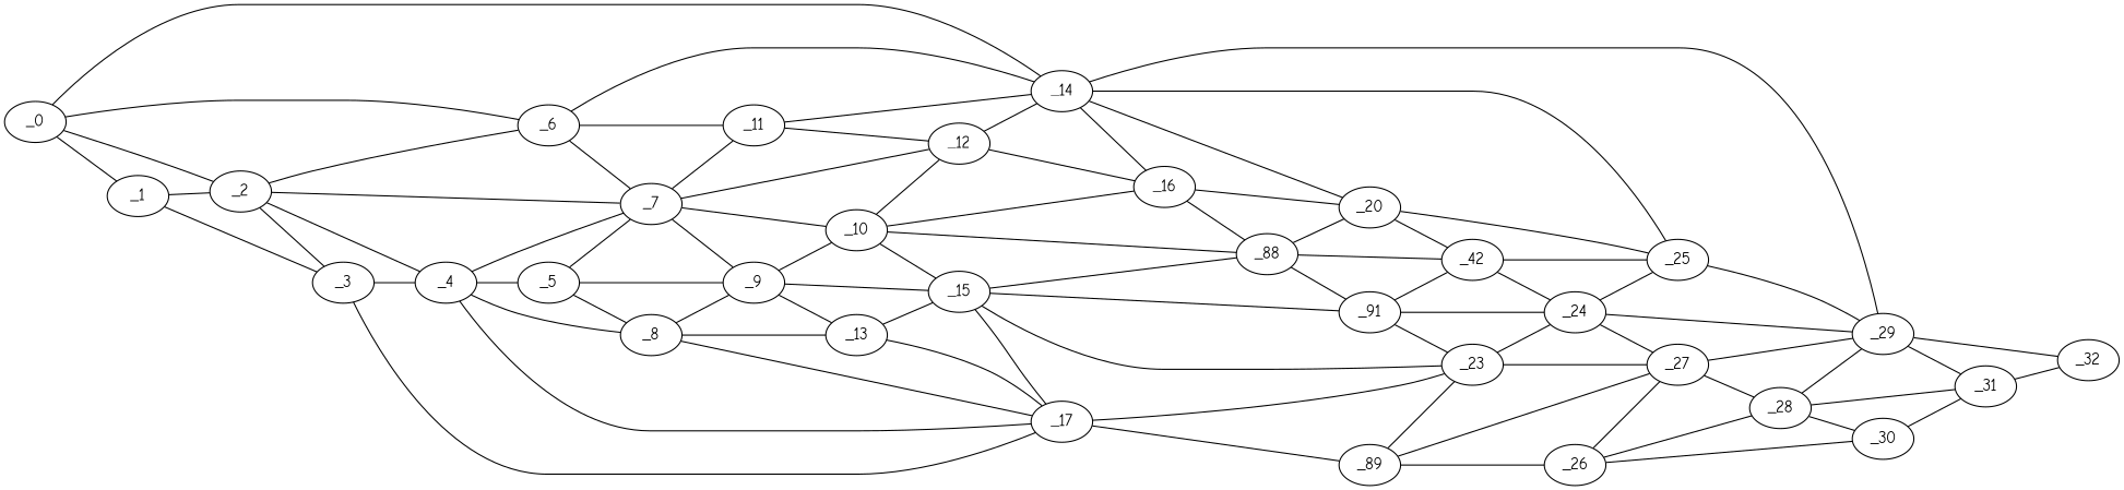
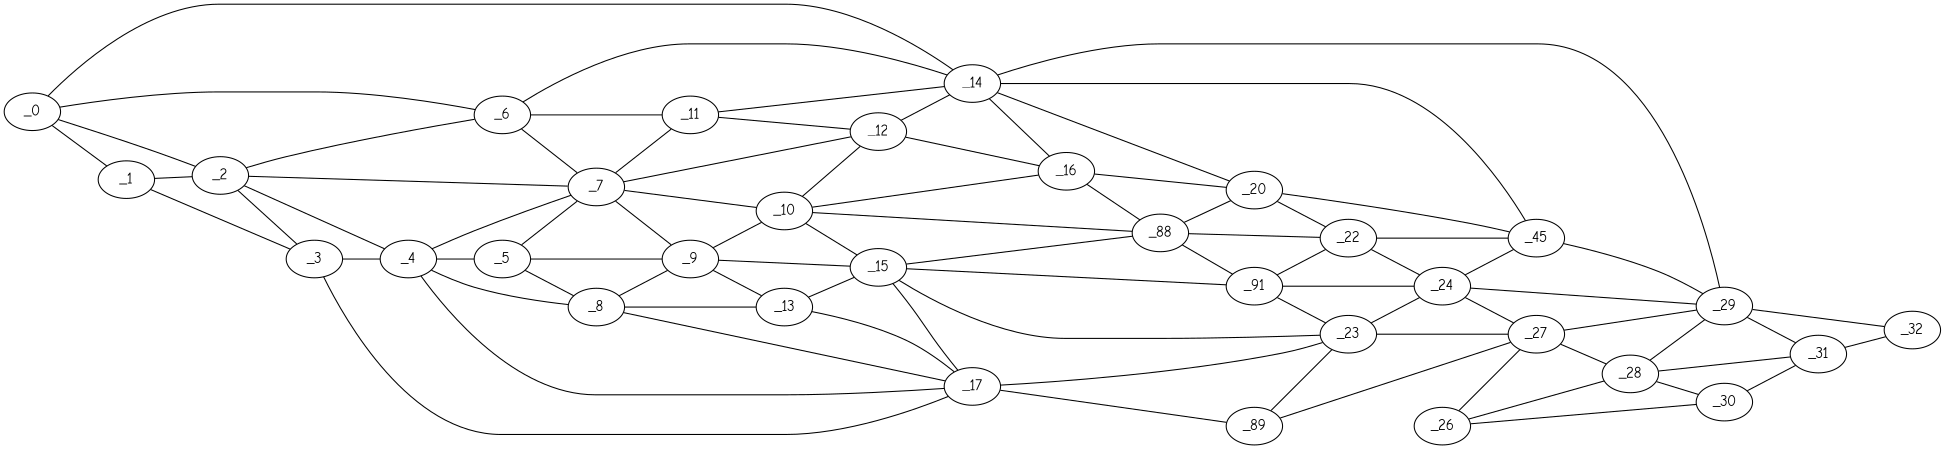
  graph {
    fontname="Comic Neue"
    rankdir=LR
    node [fontname="Comic Neue" x=50 y=57]
    edge [fontname="Comic Neue" valence=2]
    _0 [x=4 y=84]
    _1 [x=6 y=71]
    _2 [x=11 y=74]
    _6 [x=29 y=89]
    _14 [x=59 y=97]
    _3 [x=13 y=64]
    _4 [x=23 y=59]
    _7 [x=35 y=77]
    _11 [y=93]
    _16 [x=62 y=79]
    _20 [x=72 y=85]
-   _25 [x=85 y=79]
+   _25 [x=85 y=79 label=_45]
    _29 [x=104 y=69]
    _17 [x=63 y=36]
    _5 [x=28]
    _8 [x=44 y=48]
    _9 [x=49]
    _10 [y=71]
    _12 [x=53 y=83]
    n20 [label=_88 x=66 y=76]
-   _22 [x=78 y=77 label=_42]
+   _22 [x=78 y=77]
    _31 [x=119 y=52]
    _32 [x=122 y=56]
    _23 [x=79]
    n25 [label=_89 x=72 y=32]
    _13 [x=56 y=41]
    _15 [x=60 y=61]
    _24 [x=82 y=64]
    _27 [x=88 y=51]
    _26 [x=88 y=31]
    n31 [label=_91 x=73 y=63]
    _28 [x=98 y=42]
    _30 [x=110 y=37]
    _0 -- _1 [valence=1]
    _0 -- _2
    _0 -- _6 [valence=1]
    _0 -- _14 [valence=1]
    _1 -- _2 [valence=1]
    _1 -- _3 [valence=1]
    _2 -- _6
    _2 -- _3
    _2 -- _4 [valence=1]
    _2 -- _7
    _6 -- _14
    _6 -- _7
    _6 -- _11
    _14 -- _16
    _14 -- _20
    _14 -- _25
    _14 -- _29 [valence=1]
    _3 -- _4
    _3 -- _17 [valence=1]
    _4 -- _7
    _4 -- _17
    _4 -- _5 [valence=1]
    _4 -- _8
    _7 -- _11
    _7 -- _9 [valence=1]
    _7 -- _10
    _7 -- _12 [valence=1]
    _11 -- _14
    _11 -- _12
    _16 -- _20 [valence=1]
    _16 -- n20
    _20 -- _25 [valence=1]
    _20 -- _22 [valence=1]
    _25 -- _29
    _29 -- _31
    _29 -- _32 [valence=1]
    _17 -- _23
    _17 -- n25 [valence=1]
    _5 -- _7
    _5 -- _8 [valence=1]
    _5 -- _9
    _8 -- _17
    _8 -- _9
    _8 -- _13
    _9 -- _10
    _9 -- _13 [valence=1]
    _9 -- _15
    _10 -- _16
    _10 -- _12 [valence=1]
    _10 -- n20
    _10 -- _15 [valence=1]
    _12 -- _14 [valence=1]
    _12 -- _16
    n20 -- _20
    n20 -- _22
    n20 -- n31
    _22 -- _25
    _22 -- _24
    _31 -- _32 [valence=1]
    _23 -- _24
    _23 -- _27
    n25 -- _23
    n25 -- _27
-   n25 -- _26 [valence=1]
    _13 -- _17 [valence=1]
    _13 -- _15
    _15 -- _17 [valence=1]
    _15 -- n20
    _15 -- _23
    _15 -- n31 [valence=1]
    _24 -- _25
    _24 -- _29
    _24 -- _27
    _27 -- _29 [valence=1]
    _27 -- _28
    _26 -- _27 [valence=1]
    _26 -- _28
    _26 -- _30 [valence=1]
    n31 -- _22
    n31 -- _23
    n31 -- _24
    _28 -- _29
    _28 -- _31
    _28 -- _30 [valence=1]
    _30 -- _31
  }
